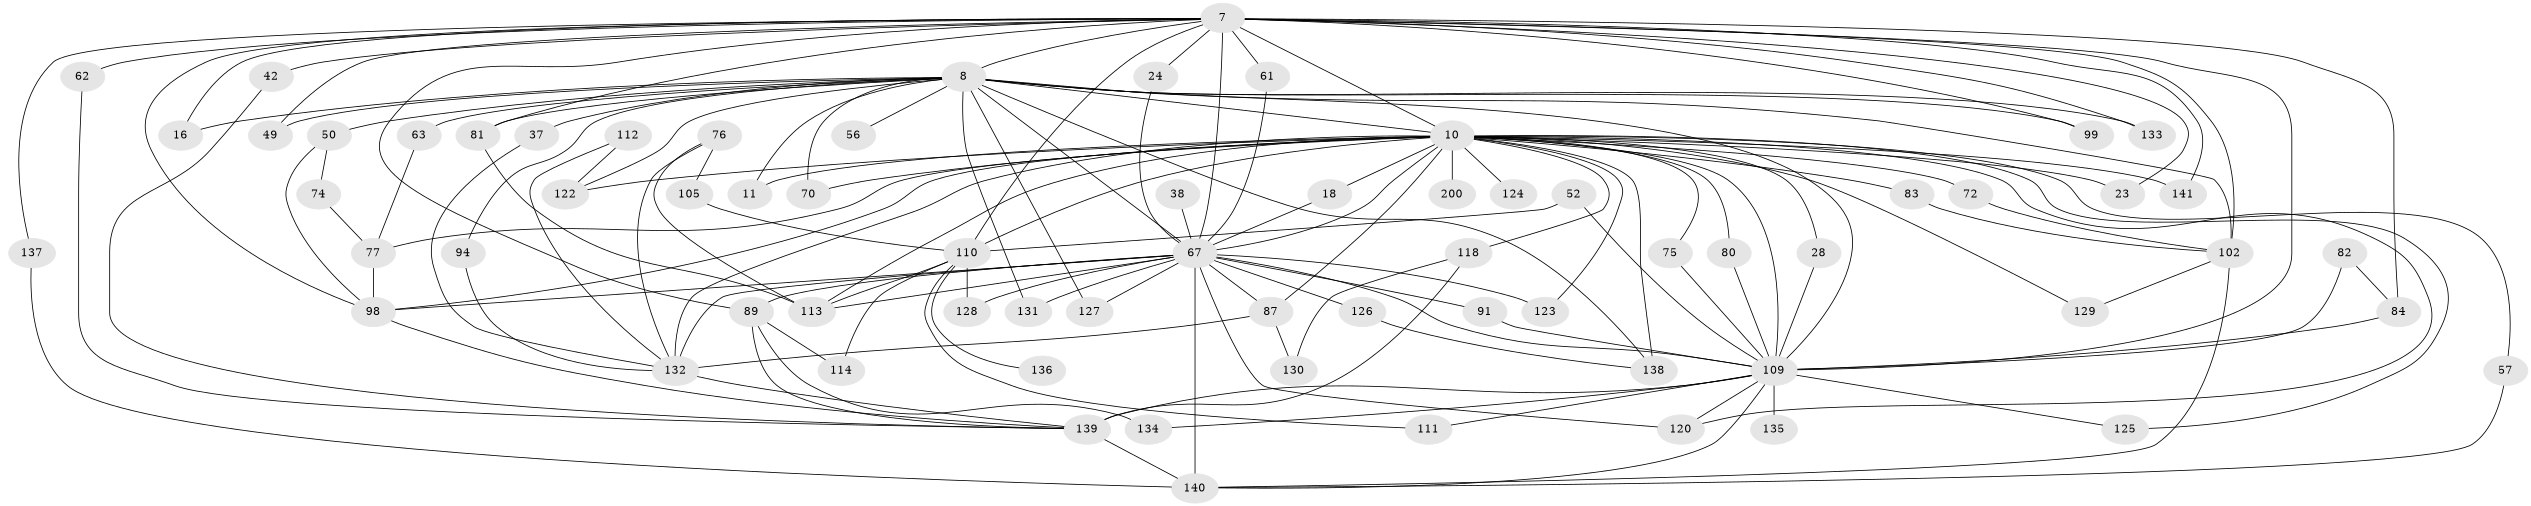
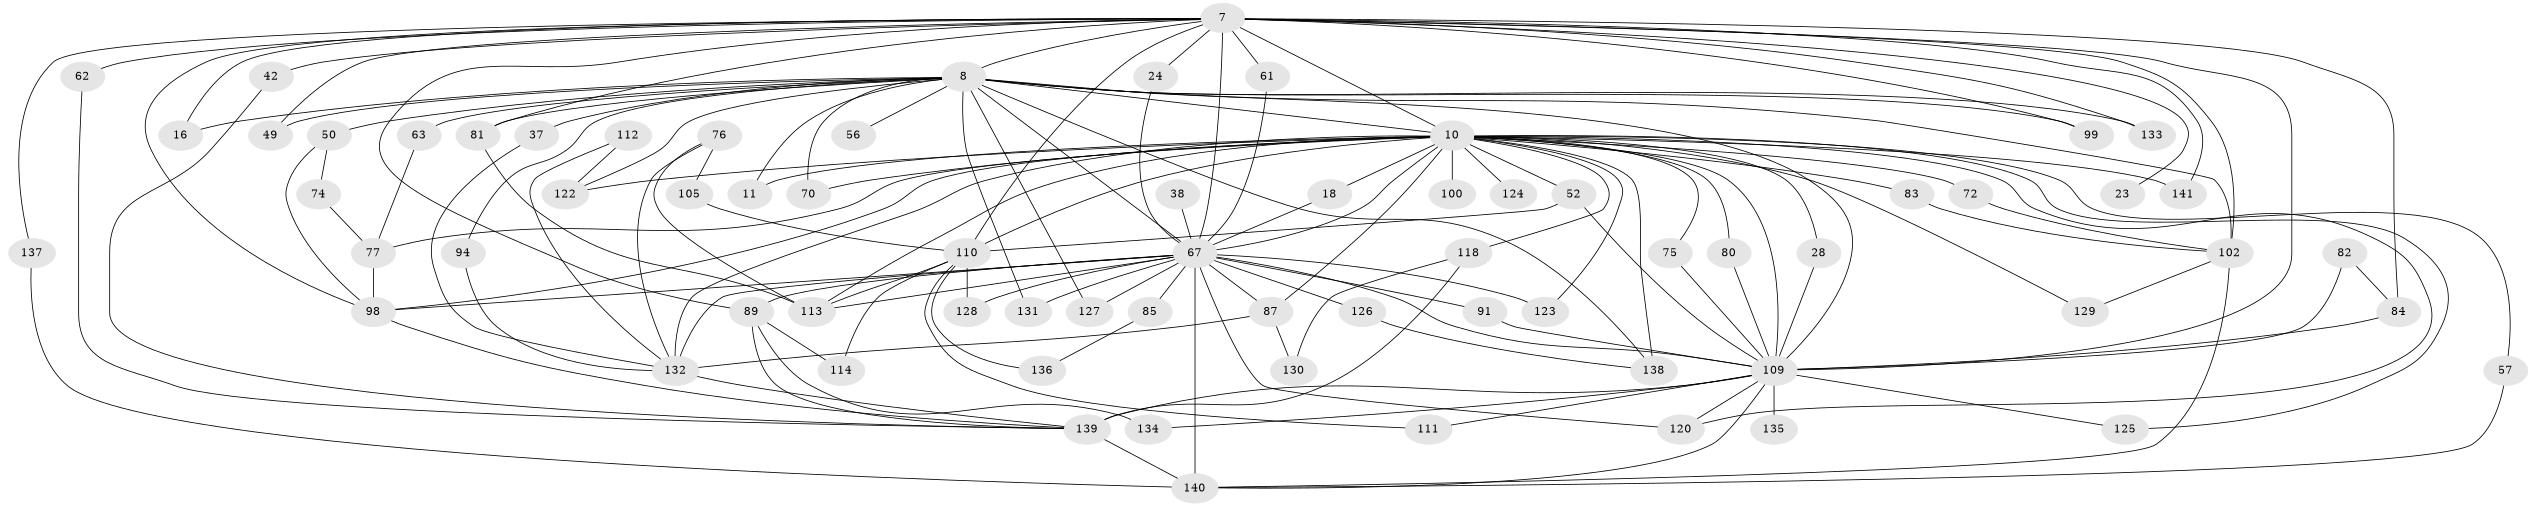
  graph {
    node [color=gray90 style=filled]
    7 [super="+5"]
    8 [super="+6"]
    10 [super="+4"]
    16
    23
    24
    42
    49
    61
    62
    67 [super="+14+3"]
    81 [super="+40"]
    84
    89 [super="+88+60"]
    98 [super="+29+47+93+95"]
    99
    102 [super="+51+54+69"]
    109 [super="+25+104+43+108"]
    110 [super="+41+90+86"]
    133 [super="+97"]
    137
    141 [super="+45"]
    11
    37 [super="+32"]
    50
    56
    63
    70
    94
    122 [super="+117+115"]
    127
    131
    138 [super="+58+107"]
    18
    28
    57
    72 [super="+21"]
    75
    77 [super="+27"]
    80
    83
    87 [super="+34"]
-   100 [label=200]
+   100
    113 [super="+101+13+96"]
    118 [super="+36"]
    120 [super="+116"]
    123
    124 [super="+68"]
    125
    129
    132 [super="+53"]
    139 [super="+79+22"]
    140 [super="+121+119"]
+   85
    91
    126
    128
    114
    134
    111
    135
    136
    74
    130
    38
    52
    76
    105
    82
    112
    7 -- 8 [weight=4]
    7 -- 10 [weight=4]
    7 -- 16
    7 -- 23
    7 -- 24
    7 -- 42
    7 -- 49
    7 -- 61
    7 -- 62
    7 -- 67 [weight=5]
    7 -- 81
    7 -- 84
    7 -- 89 [weight=4]
    7 -- 98 [weight=3]
    7 -- 99
    7 -- 102 [weight=2]
    7 -- 109 [weight=7]
    7 -- 110 [weight=5]
    7 -- 133 [weight=3]
    7 -- 137
    7 -- 141
    8 -- 10 [weight=4]
    8 -- 16
    8 -- 49
    8 -- 67 [weight=4]
    8 -- 81
    8 -- 99
    8 -- 102 [weight=4]
    8 -- 109 [weight=7]
    8 -- 133
    8 -- 11
    8 -- 37 [weight=2]
    8 -- 50 [weight=2]
    8 -- 56 [weight=2]
    8 -- 63
    8 -- 70
    8 -- 94
    8 -- 122 [weight=5]
    8 -- 127
    8 -- 131
    8 -- 138
-   10 -- 23
+   10 -- 52
    10 -- 67 [weight=5]
    10 -- 98
    10 -- 109 [weight=6]
    10 -- 110 [weight=2]
    10 -- 141 [weight=3]
    10 -- 11
    10 -- 70
    10 -- 122 [weight=3]
    10 -- 138 [weight=3]
    10 -- 18
    10 -- 28
    10 -- 57
    10 -- 72
    10 -- 75
    10 -- 77 [weight=2]
    10 -- 80
    10 -- 83
    10 -- 87 [weight=2]
    10 -- 100 [weight=2]
    10 -- 113
    10 -- 118 [weight=2]
    10 -- 120
    10 -- 123
    10 -- 124 [weight=2]
    10 -- 125
    10 -- 129
    10 -- 132 [weight=2]
    24 -- 67
    42 -- 139
    61 -- 67
    62 -- 139
    67 -- 89
    67 -- 98 [weight=2]
    67 -- 109 [weight=4]
    67 -- 127
    67 -- 131
    67 -- 87
    67 -- 113 [weight=2]
    67 -- 120
    67 -- 123
    67 -- 132
    67 -- 140 [weight=4]
+   67 -- 85 [weight=2]
    67 -- 91
    67 -- 126
    67 -- 128
    81 -- 113
    84 -- 109
    89 -- 139
    89 -- 114
    89 -- 134
    98 -- 139
    102 -- 129
    102 -- 140
    109 -- 120
    109 -- 125
    109 -- 139 [weight=4]
    109 -- 140 [weight=2]
    109 -- 134
    109 -- 111
    109 -- 135 [weight=2]
    110 -- 113
    110 -- 128
    110 -- 114
    110 -- 111
    110 -- 136
    137 -- 140
    37 -- 132
    50 -- 98
    50 -- 74
    63 -- 77
    94 -- 132
    18 -- 67
    28 -- 109
    57 -- 140
    72 -- 102
    75 -- 109
    77 -- 98
    80 -- 109
    83 -- 102
    87 -- 132
    87 -- 130
    118 -- 139
    118 -- 130
    132 -- 139
    139 -- 140
+   85 -- 136
    91 -- 109
    126 -- 138
    74 -- 77
    38 -- 67 [weight=2]
    52 -- 109
    52 -- 110
    76 -- 113
    76 -- 132
    76 -- 105
    105 -- 110
    82 -- 84
    82 -- 109
    112 -- 122
    112 -- 132
  }
